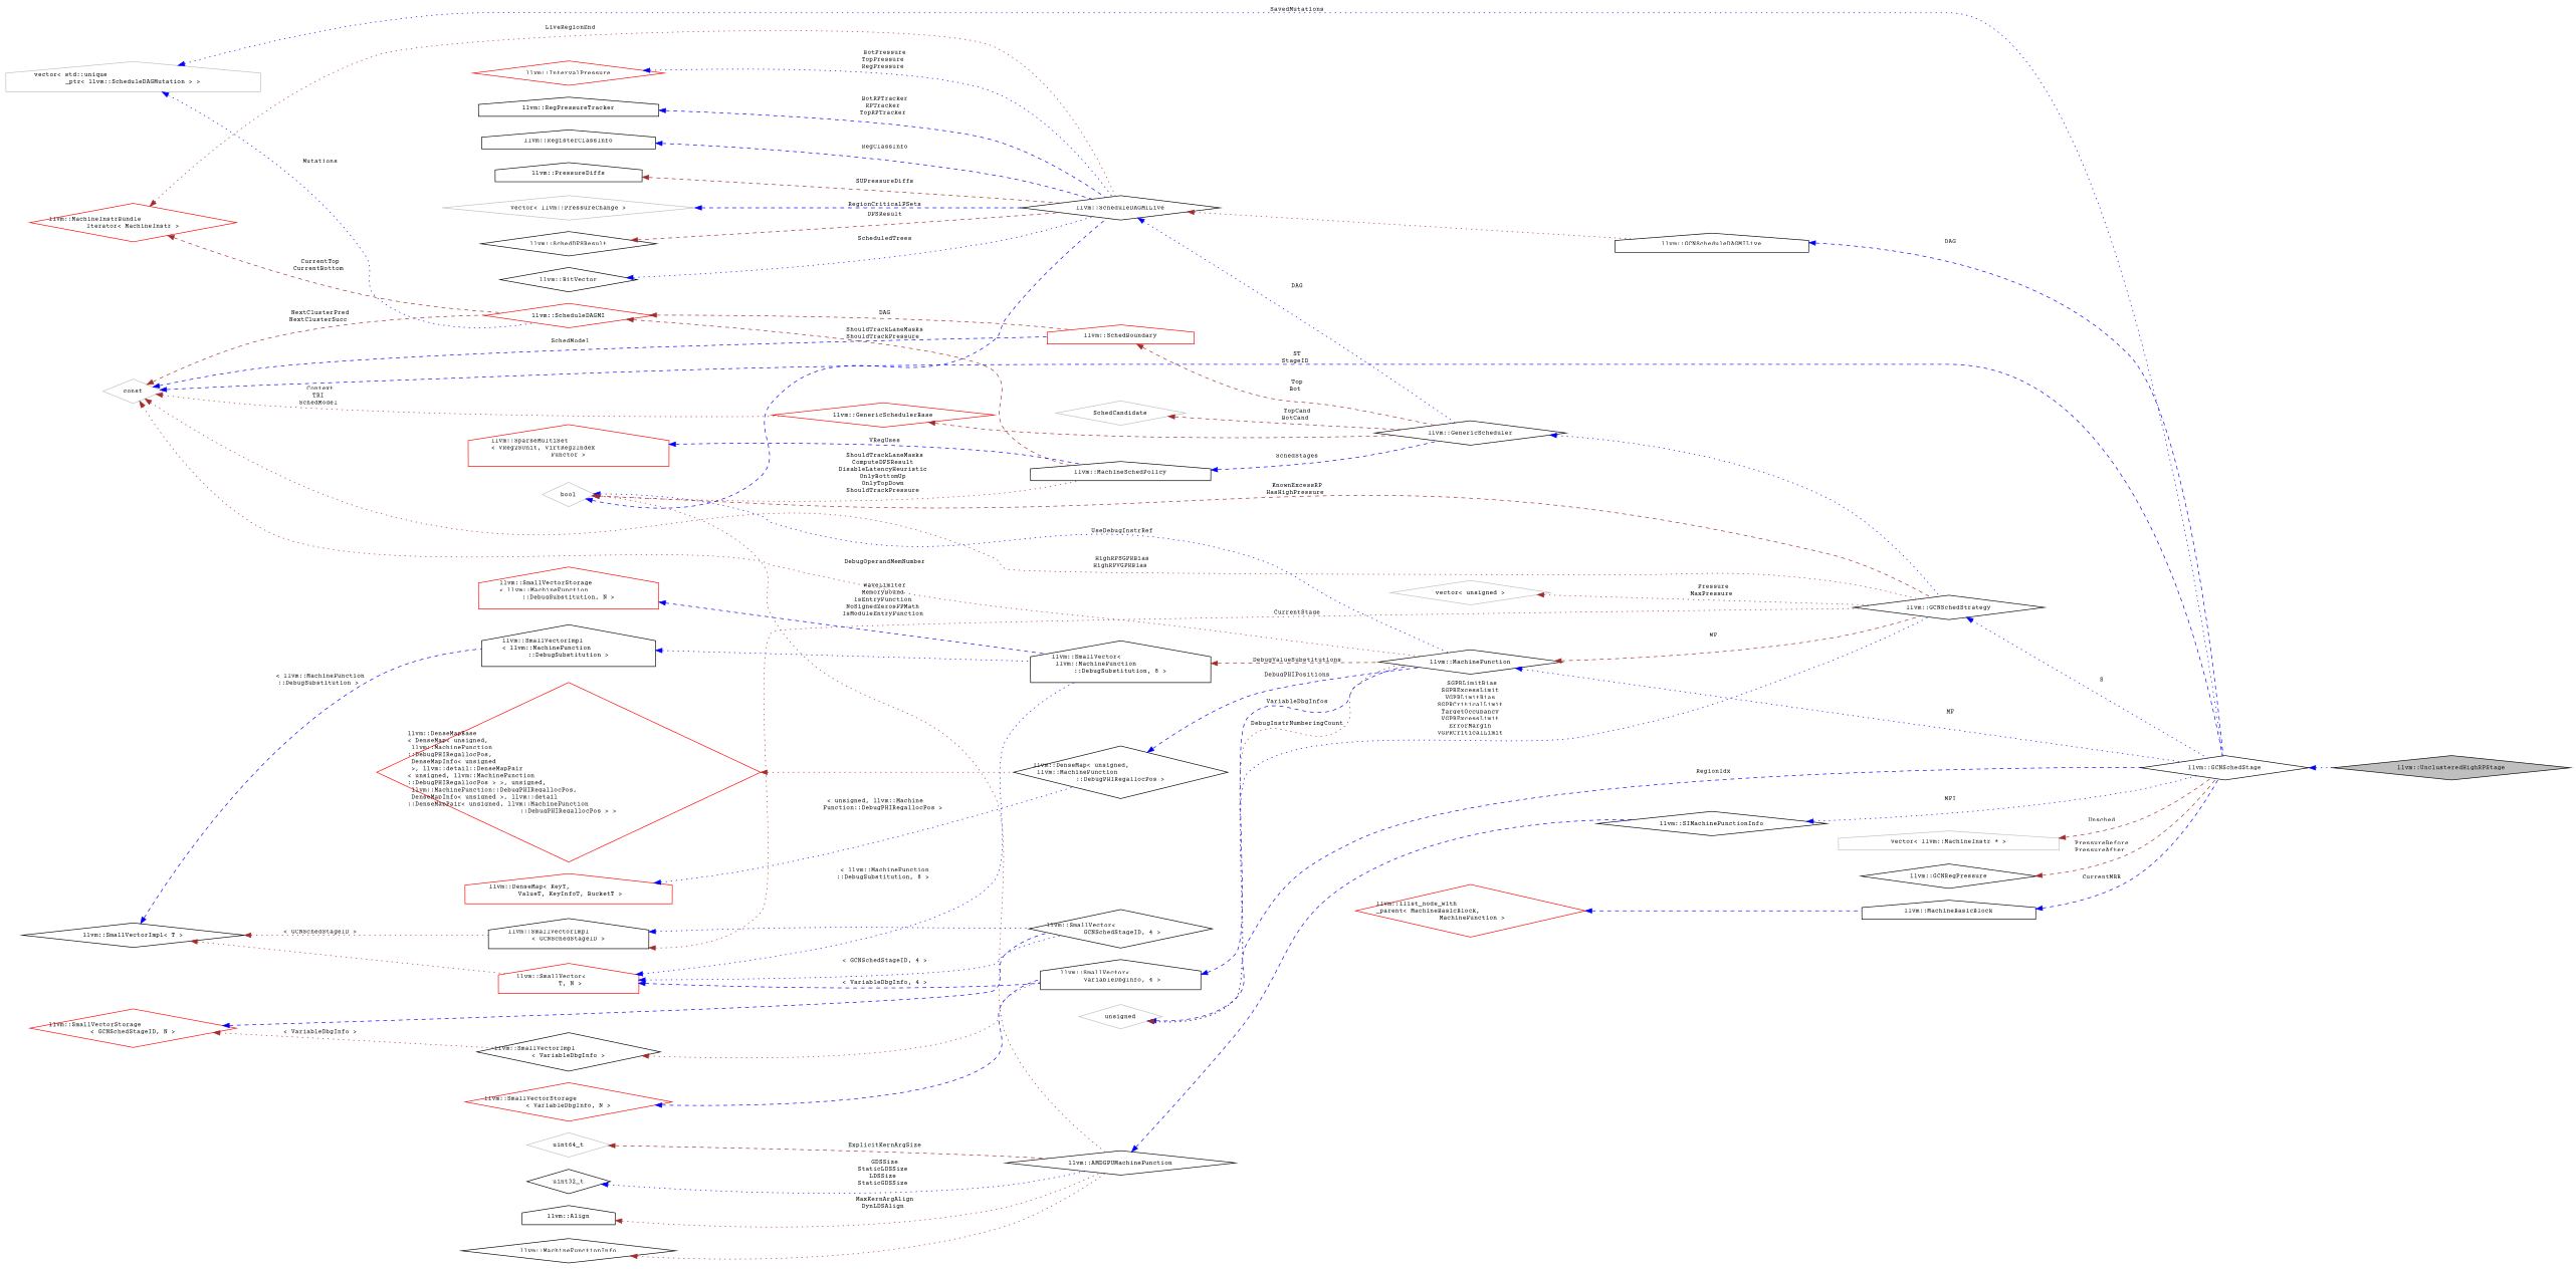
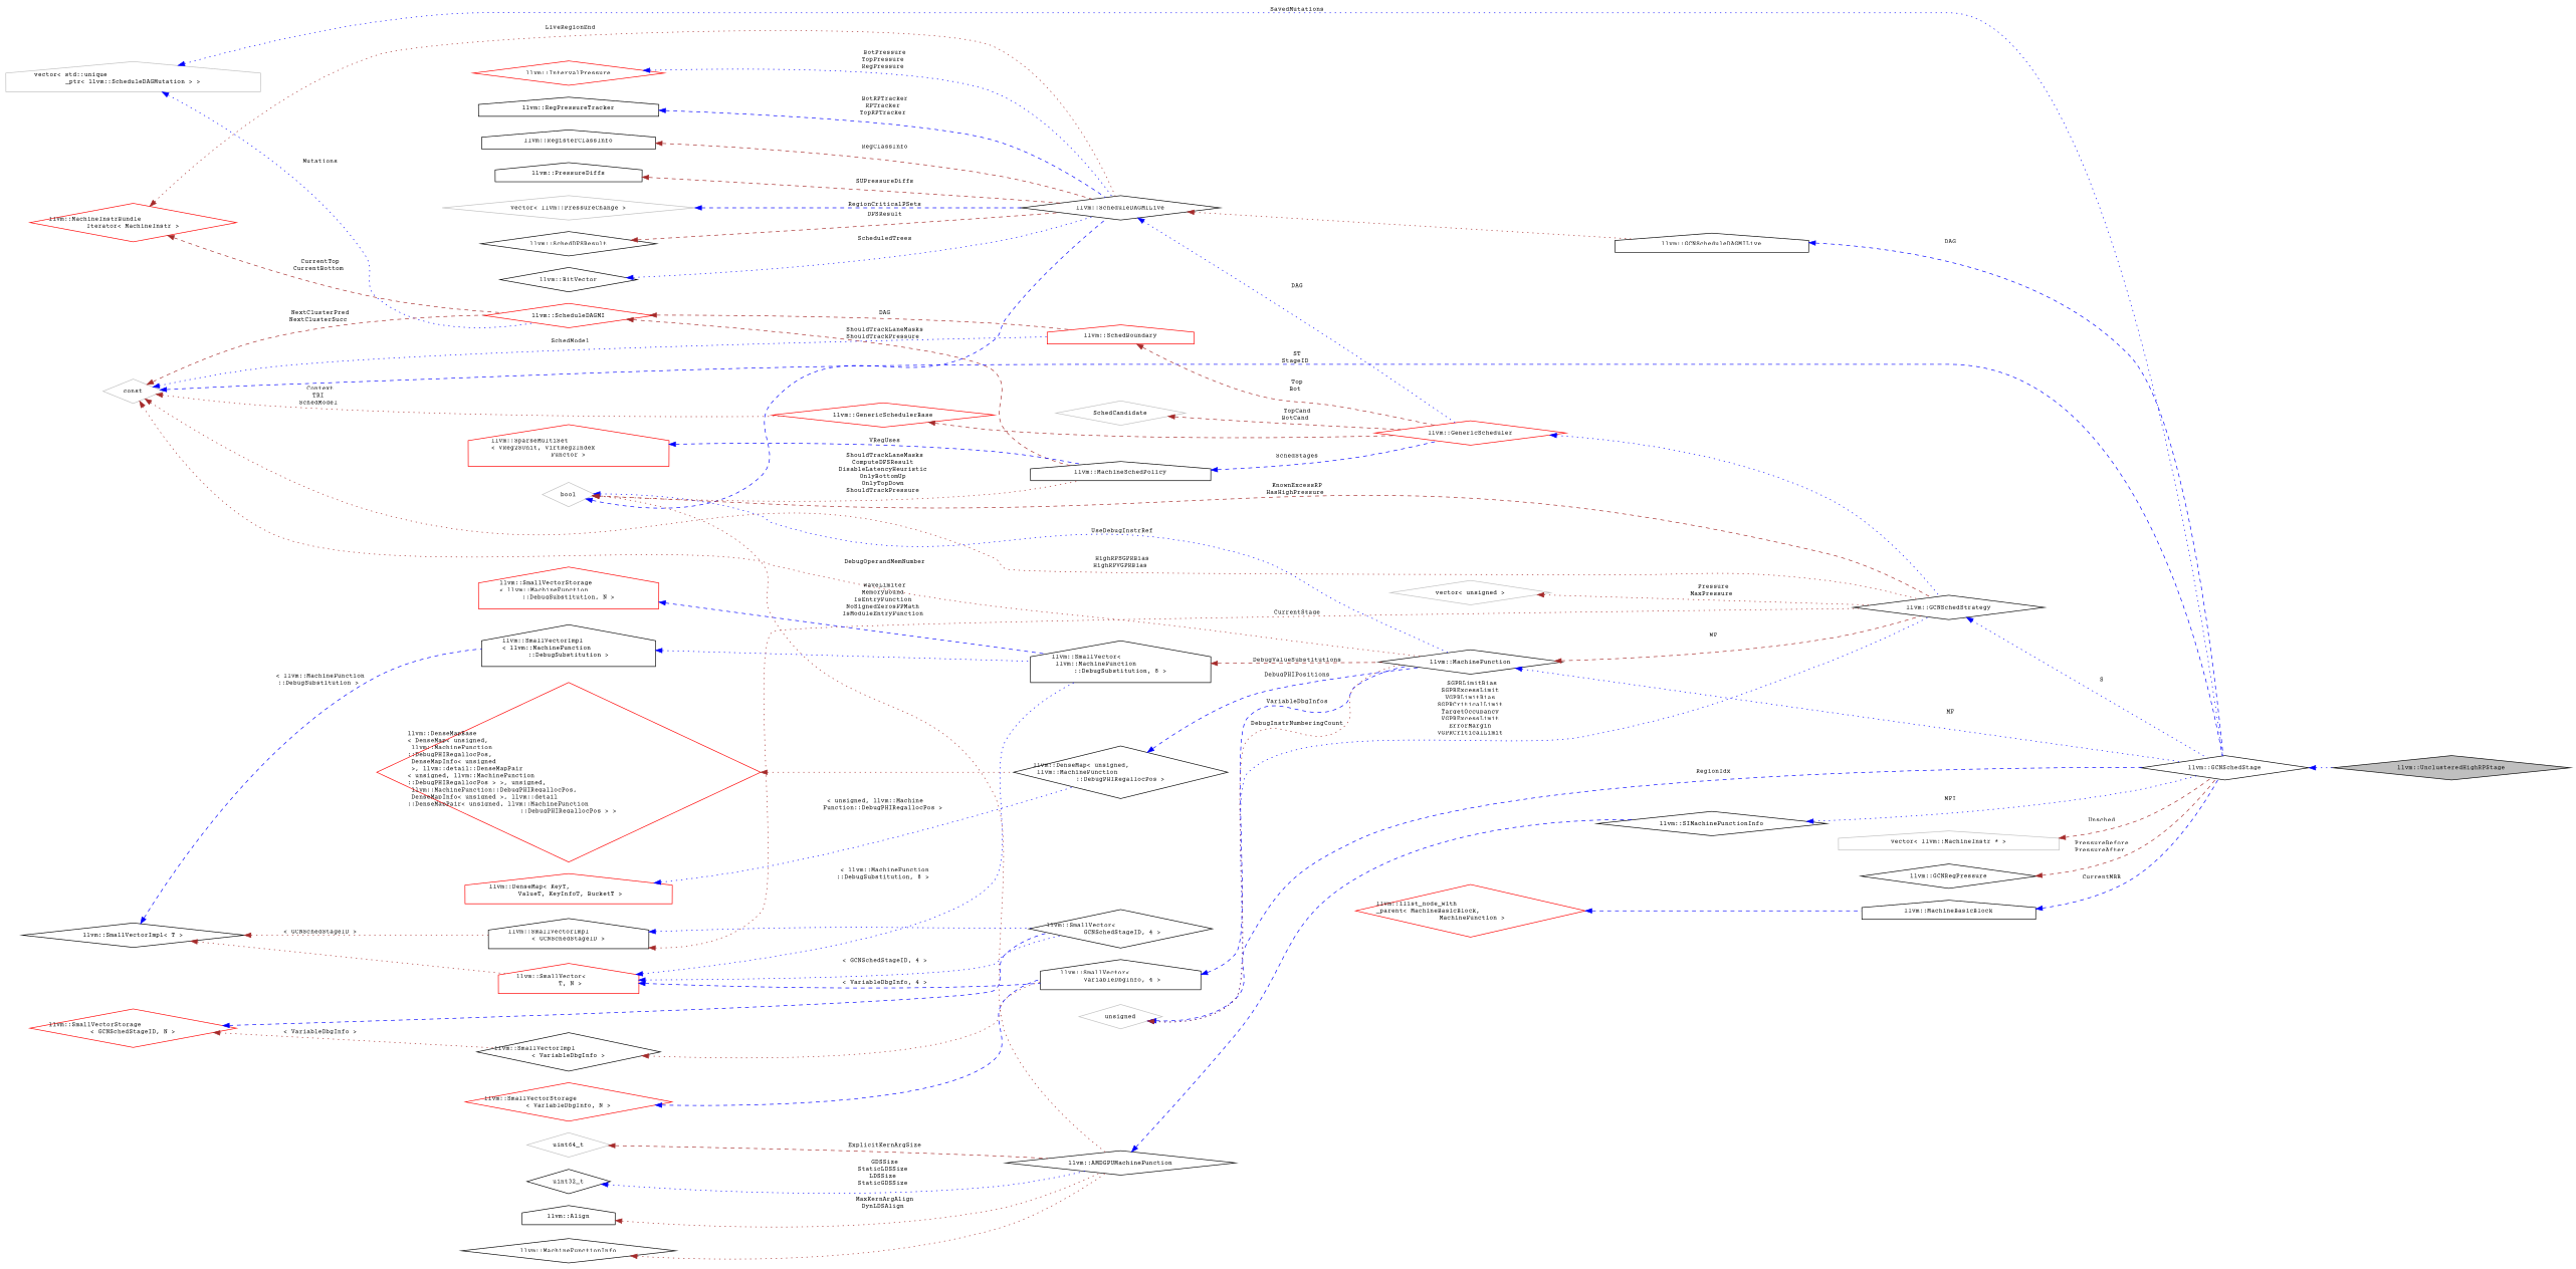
  digraph {
    fontname="Courier Prime"
    rankdir=LR
    node [color=black fontname="Courier Prime" fontsize=10 shape=diamond]
    edge [color=blue dir=back fontname="Courier Prime" fontsize=10 labelfontname=Helvetica labelfontsize=10 style=dotted]
    n1 [fillcolor=grey75 fontcolor=black height=0.2 label="llvm::UnclusteredHighRPStage" style=filled width=0.4]
    n2 [height=0.2 label="llvm::GCNSchedStage" width=0.4]
    n3 [height=0.2 label="llvm::GCNScheduleDAGMILive" shape=house width=0.4]
    n4 [height=0.2 label="llvm::ScheduleDAGMILive" width=0.4]
-   n5 [height=0.2 label="llvm::GenericScheduler" width=0.4]
+   n5 [color=red height=0.2 label="llvm::GenericScheduler" width=0.4]
    n6 [height=0.2 label="llvm::GCNSchedStrategy" width=0.4]
    n7 [color=red height=0.2 label="llvm::ScheduleDAGMI" width=0.4]
    n8 [color=red height=0.2 label="llvm::SchedBoundary" shape=house width=0.4]
    n9 [height=0.2 label="llvm::MachineSchedPolicy" shape=house width=0.4]
    n10 [color=red height=0.2 label="llvm::MachineInstrBundle\lIterator\< MachineInstr \>" width=0.4]
    n11 [color=grey75 height=0.2 label="vector\< std::unique\l_ptr\< llvm::ScheduleDAGMutation \> \>" shape=house width=0.4]
    n12 [color=grey75 height=0.2 label=const width=0.4]
    n13 [height=0.2 label="llvm::MachineFunction" width=0.4]
    n14 [color=red height=0.2 label="llvm::GenericSchedulerBase" width=0.4]
    n15 [color=red height=0.2 label="llvm::IntervalPressure" width=0.4]
    n16 [height=0.2 label="llvm::RegPressureTracker" shape=house width=0.4]
    n17 [height=0.2 label="llvm::RegisterClassInfo" shape=house width=0.4]
    n18 [height=0.2 label="llvm::PressureDiffs" shape=house width=0.4]
    n19 [color=grey75 height=0.2 label=bool width=0.4]
    n20 [height=0.2 label="llvm::AMDGPUMachineFunction" width=0.4]
    n21 [height=0.2 label="llvm::SIMachineFunctionInfo" width=0.4]
    n22 [color=grey75 height=0.2 label="vector\< llvm::PressureChange \>" width=0.4]
    n23 [color=red height=0.2 label="llvm::SparseMultiSet\l\< VReg2SUnit, VirtReg2Index\lFunctor \>" shape=house width=0.4]
    n24 [height=0.2 label="llvm::SchedDFSResult" width=0.4]
    n25 [height=0.2 label="llvm::BitVector" width=0.4]
    n26 [height=0.2 label="llvm::SmallVector\<\l llvm::MachineFunction\l::DebugSubstitution, 8 \>" shape=house width=0.4]
    n27 [height=0.2 label="llvm::SmallVectorImpl\l\< llvm::MachineFunction\l::DebugSubstitution \>" shape=house width=0.4]
    n28 [height=0.2 label="llvm::SmallVectorImpl\< T \>" width=0.4]
    n29 [color=red height=0.2 label="llvm::SmallVector\<\l T, N \>" shape=house width=0.4]
    n30 [height=0.2 label="llvm::SmallVectorImpl\l\< GCNSchedStageID \>" shape=house width=0.4]
    n31 [height=0.2 label="llvm::SmallVector\<\l VariableDbgInfo, 4 \>" shape=house width=0.4]
    n32 [height=0.2 label="llvm::SmallVector\<\l GCNSchedStageID, 4 \>" width=0.4]
    n33 [height=0.2 label="llvm::SmallVectorImpl\l\< VariableDbgInfo \>" width=0.4]
    n34 [color=red height=0.2 label="llvm::SmallVectorStorage\l\< llvm::MachineFunction\l::DebugSubstitution, N \>" shape=house width=0.4]
    n35 [height=0.2 label="llvm::DenseMap\< unsigned,\l llvm::MachineFunction\l::DebugPHIRegallocPos \>" width=0.4]
    n36 [color=red height=0.2 label="llvm::DenseMapBase\l\< DenseMap\< unsigned,\l llvm::MachineFunction\l::DebugPHIRegallocPos,\l DenseMapInfo\< unsigned\l \>, llvm::detail::DenseMapPair\l\< unsigned, llvm::MachineFunction\l::DebugPHIRegallocPos \> \>, unsigned,\l llvm::MachineFunction::DebugPHIRegallocPos,\l DenseMapInfo\< unsigned \>, llvm::detail\l::DenseMapPair\< unsigned, llvm::MachineFunction\l::DebugPHIRegallocPos \> \>" width=0.4]
    n37 [color=red height=0.2 label="llvm::DenseMap\< KeyT,\l ValueT, KeyInfoT, BucketT \>" shape=house width=0.4]
    n38 [color=grey75 height=0.2 label=unsigned width=0.4]
    n39 [color=red height=0.2 label="llvm::SmallVectorStorage\l\< VariableDbgInfo, N \>" width=0.4]
    n40 [color=grey75 height=0.2 label=SchedCandidate width=0.4]
    n41 [color=red height=0.2 label="llvm::SmallVectorStorage\l\< GCNSchedStageID, N \>" width=0.4]
    n42 [color=grey75 height=0.2 label="vector\< unsigned \>" width=0.4]
    n43 [height=0.2 label="llvm::MachineFunctionInfo" width=0.4]
    n44 [color=grey75 height=0.2 label=uint64_t width=0.4]
    n45 [height=0.2 label=uint32_t width=0.4]
    n46 [height=0.2 label="llvm::Align" shape=house width=0.4]
    n47 [color=grey75 height=0.2 label="vector\< llvm::MachineInstr * \>" shape=house width=0.4]
    n48 [height=0.2 label="llvm::GCNRegPressure" width=0.4]
    n49 [height=0.2 label="llvm::MachineBasicBlock" shape=house width=0.4]
    n50 [color=red height=0.2 label="llvm::ilist_node_with\l_parent\< MachineBasicBlock,\l MachineFunction \>" width=0.4]
    n2 -> n1
    n3 -> n2 [label=" DAG" style=dashed]
    n4 -> n3 [color=brown]
    n4 -> n5 [label=" DAG"]
    n5 -> n6
    n6 -> n2 [label=" S"]
    n7 -> n8 [color=brown label=" DAG" style=dashed]
    n7 -> n9 [color=brown style=dashed]
    n8 -> n5 [color=brown label=" Top\nBot" style=dashed]
    n9 -> n5 [label=" SchedStages" style=dashed]
    n10 -> n4 [color=brown label=" LiveRegionEnd"]
    n10 -> n7 [color=brown label=" CurrentTop\nCurrentBottom" style=dashed]
    n11 -> n2 [label=" SavedMutations"]
    n11 -> n7 [label=" Mutations"]
    n12 -> n2 [label=" ST\nStageID" style=dashed]
    n12 -> n6 [color=brown label=" HighRPSGPRBias\nHighRPVGPRBias"]
    n12 -> n7 [color=brown label=" NextClusterPred\nNextClusterSucc" style=dashed]
-   n12 -> n8 [label=" SchedModel" style=dashed]
+   n12 -> n8 [label=" SchedModel"]
    n12 -> n13 [color=brown label=" DebugOperandMemNumber"]
    n12 -> n14 [color=brown label=" Context\nTRI\nSchedModel"]
    n13 -> n2 [label=" MF"]
    n13 -> n6 [color=brown label=" MF" style=dashed]
    n14 -> n5 [color=brown style=dashed]
    n15 -> n4 [label=" BotPressure\nTopPressure\nRegPressure"]
    n16 -> n4 [label=" BotRPTracker\nRPTracker\nTopRPTracker" style=dashed]
-   n17 -> n4 [label=" RegClassInfo" style=dashed]
+   n17 -> n4 [color=brown label=" RegClassInfo" style=dashed]
    n18 -> n4 [color=brown label=" SUPressureDiffs" style=dashed]
    n19 -> n4 [label=" ShouldTrackLaneMasks\nShouldTrackPressure" style=dashed]
    n19 -> n6 [color=brown label=" KnownExcessRP\nHasHighPressure" style=dashed]
    n19 -> n9 [color=brown label=" ShouldTrackLaneMasks\nComputeDFSResult\nDisableLatencyHeuristic\nOnlyBottomUp\nOnlyTopDown\nShouldTrackPressure"]
    n19 -> n13 [label=" UseDebugInstrRef"]
    n19 -> n20 [color=brown label=" WaveLimiter\nMemoryBound\nIsEntryFunction\nNoSignedZerosFPMath\nIsModuleEntryFunction"]
    n20 -> n21 [style=dashed]
    n21 -> n2 [label=" MFI"]
    n22 -> n4 [label=" RegionCriticalPSets" style=dashed]
    n23 -> n9 [label=" VRegUses" style=dashed]
    n24 -> n4 [color=brown label=" DFSResult" style=dashed]
    n25 -> n4 [label=" ScheduledTrees"]
    n26 -> n13 [color=brown label=" DebugValueSubstitutions" style=dashed]
    n27 -> n26
    n28 -> n27 [label=" \< llvm::MachineFunction\l::DebugSubstitution \>" style=dashed]
    n28 -> n29 [color=brown]
    n28 -> n30 [color=brown label=" \< GCNSchedStageID \>"]
    n29 -> n26 [label=" \< llvm::MachineFunction\l::DebugSubstitution, 8 \>"]
    n29 -> n31 [label=" \< VariableDbgInfo, 4 \>" style=dashed]
    n29 -> n32 [label=" \< GCNSchedStageID, 4 \>"]
    n30 -> n6 [color=brown label=" CurrentStage"]
    n30 -> n32
    n31 -> n13 [label=" VariableDbgInfos" style=dashed]
    n33 -> n31 [color=brown]
    n34 -> n26 [style=dashed]
    n35 -> n13 [label=" DebugPHIPositions" style=dashed]
    n36 -> n35 [color=brown]
    n37 -> n35 [label=" \< unsigned, llvm::Machine\lFunction::DebugPHIRegallocPos \>"]
    n38 -> n2 [label=" RegionIdx" style=dashed]
    n38 -> n6 [label=" SGPRLimitBias\nSGPRExcessLimit\nVGPRLimitBias\nSGPRCriticalLimit\nTargetOccupancy\nVGPRExcessLimit\nErrorMargin\nVGPRCriticalLimit"]
    n38 -> n13 [color=brown label=" DebugInstrNumberingCount"]
    n39 -> n31 [style=dashed]
    n40 -> n5 [color=brown label=" TopCand\nBotCand" style=dashed]
    n41 -> n32 [style=dashed]
    n41 -> n33 [color=brown label=" \< VariableDbgInfo \>"]
    n42 -> n6 [color=brown label=" Pressure\nMaxPressure"]
    n43 -> n20 [color=brown]
    n44 -> n20 [color=brown label=" ExplicitKernArgSize" style=dashed]
    n45 -> n20 [label=" GDSSize\nStaticLDSSize\nLDSSize\nStaticGDSSize"]
    n46 -> n20 [color=brown label=" MaxKernArgAlign\nDynLDSAlign"]
    n47 -> n2 [color=brown label=" Unsched" style=dashed]
    n48 -> n2 [color=brown label=" PressureBefore\nPressureAfter" style=dashed]
    n49 -> n2 [label=" CurrentMBB" style=dashed]
    n50 -> n49 [style=dashed]
  }
